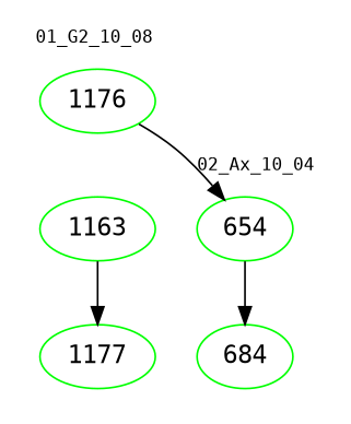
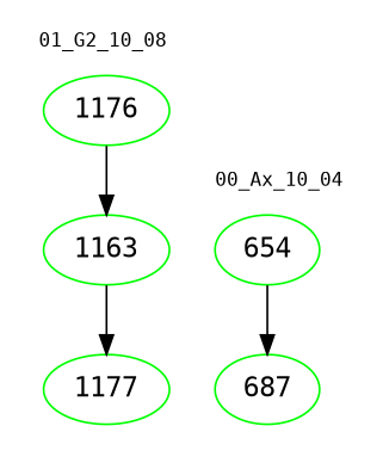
  digraph {
    fontname="DejaVu Sans Mono"
    node [color=green fontname="DejaVu Sans Mono"]
    edge [color=black fontname="DejaVu Sans Mono"]
    n1 [label=654]
-   n2 [label=684]
+   n2 [label=687]
    n3 [label=1176]
    n4 [label=1163]
    n5 [label=1177]
    subgraph cluster_1 {
      color=white
      fontsize=10
-     label="02_Ax_10_04"
+     label="00_Ax_10_04"
      n1
      n2
    }
    subgraph cluster_2 {
      color=white
      fontsize=10
      label="01_G2_10_08"
      n3
      n4
      n5
    }
    n1 -> n2
-   n3 -> n1
+   n3 -> n4
    n4 -> n5
  }
